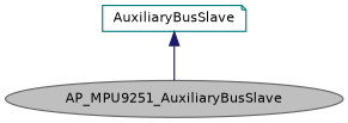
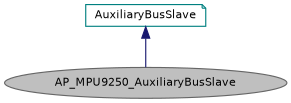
  digraph {
    node [fontname=Helvetica fontsize=10 style=filled]
-   n1 [color=gray40 fillcolor=grey75 fontcolor=black height=0.2 label=AP_MPU9251_AuxiliaryBusSlave shape=ellipse width=0.4]
+   n1 [color=gray40 fillcolor=grey75 fontcolor=black height=0.2 label=AP_MPU9250_AuxiliaryBusSlave shape=ellipse width=0.4]
    n2 [color=teal fillcolor=white height=0.2 label=AuxiliaryBusSlave shape=note width=0.4]
    n2 -> n1 [color=midnightblue dir=back fontname=Helvetica fontsize=10 labelfontname=Helvetica labelfontsize=10 style=solid]
  }
